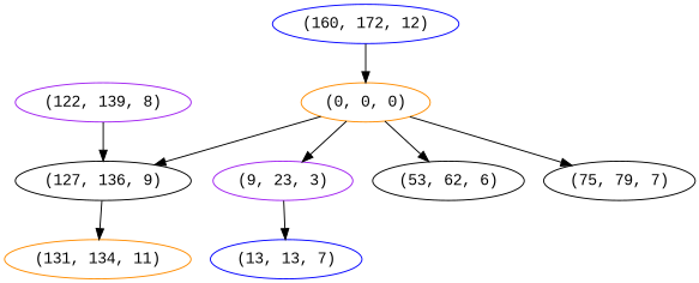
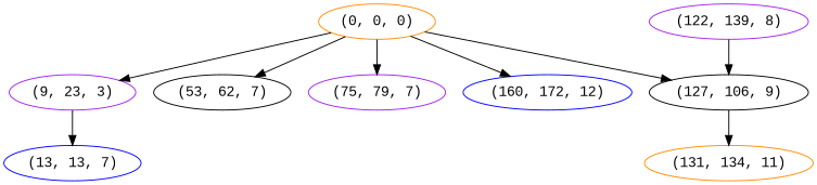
  digraph {
    fontname="Liberation Mono"
    node [color=black fontname="Liberation Mono"]
    edge [fontname="Liberation Mono"]
    "(0, 0, 0)" [color=darkorange]
    "(9, 23, 3)" [color=purple]
-   "(53, 62, 6)"
-   "(75, 79, 7)"
+   "(53, 62, 6)" [label="(53, 62, 7)"]
+   "(75, 79, 7)" [color=purple]
    "(160, 172, 12)" [color=blue]
-   "(127, 136, 9)"
+   "(127, 136, 9)" [label="(127, 106, 9)"]
    n7 [color=blue label="(13, 13, 7)"]
    "(122, 139, 8)" [color=purple]
    "(131, 134, 11)" [color=darkorange]
    "(0, 0, 0)" -> "(9, 23, 3)"
    "(0, 0, 0)" -> "(53, 62, 6)"
    "(0, 0, 0)" -> "(75, 79, 7)"
-   "(160, 172, 12)" -> "(0, 0, 0)"
+   "(0, 0, 0)" -> "(160, 172, 12)"
    "(0, 0, 0)" -> "(127, 136, 9)"
    "(9, 23, 3)" -> n7
    "(127, 136, 9)" -> "(131, 134, 11)"
    "(122, 139, 8)" -> "(127, 136, 9)"
  }
